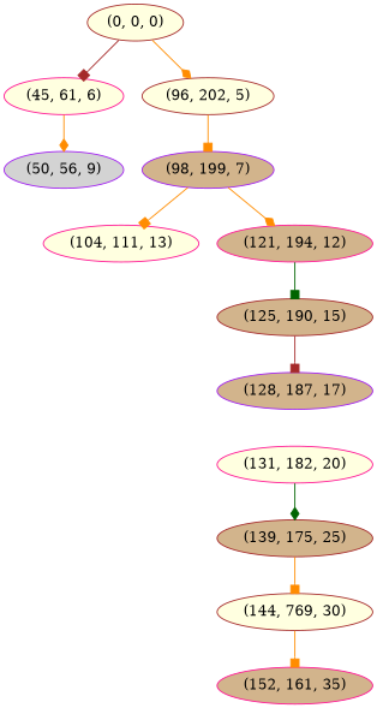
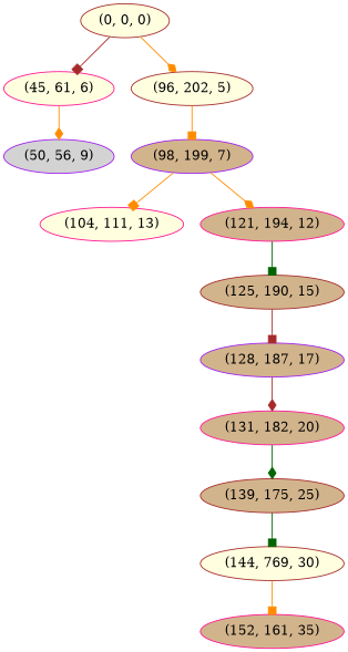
  digraph {
    node [color=brown fillcolor=tan style=filled]
    edge [arrowhead=box color=darkorange]
    "(0, 0, 0)" [fillcolor=lightyellow]
    "(45, 61, 6)" [color=deeppink fillcolor=lightyellow]
    "(96, 202, 5)" [fillcolor=lightyellow]
    "(50, 56, 9)" [color=purple fillcolor=lightgrey]
    "(98, 199, 7)" [color=purple]
    "(104, 111, 13)" [color=deeppink fillcolor=lightyellow]
    "(121, 194, 12)" [color=deeppink]
    "(125, 190, 15)"
    "(128, 187, 17)" [color=purple]
-   "(131, 182, 20)" [color=deeppink fillcolor=lightyellow]
+   "(131, 182, 20)" [color=deeppink]
    "(139, 175, 25)"
    n12 [fillcolor=lightyellow label="(144, 769, 30)"]
    "(152, 161, 35)" [color=deeppink]
    "(0, 0, 0)" -> "(45, 61, 6)" [color=brown]
    "(0, 0, 0)" -> "(96, 202, 5)" [arrowhead=diamond]
    "(45, 61, 6)" -> "(50, 56, 9)" [arrowhead=diamond]
    "(96, 202, 5)" -> "(98, 199, 7)"
    "(98, 199, 7)" -> "(104, 111, 13)"
    "(98, 199, 7)" -> "(121, 194, 12)" [arrowhead=diamond]
    "(121, 194, 12)" -> "(125, 190, 15)" [color=darkgreen]
    "(125, 190, 15)" -> "(128, 187, 17)" [color=brown]
+   "(128, 187, 17)" -> "(131, 182, 20)" [arrowhead=diamond color=brown]
    "(131, 182, 20)" -> "(139, 175, 25)" [arrowhead=diamond color=darkgreen]
-   "(139, 175, 25)" -> n12
+   "(139, 175, 25)" -> n12 [color=darkgreen]
    n12 -> "(152, 161, 35)"
  }
